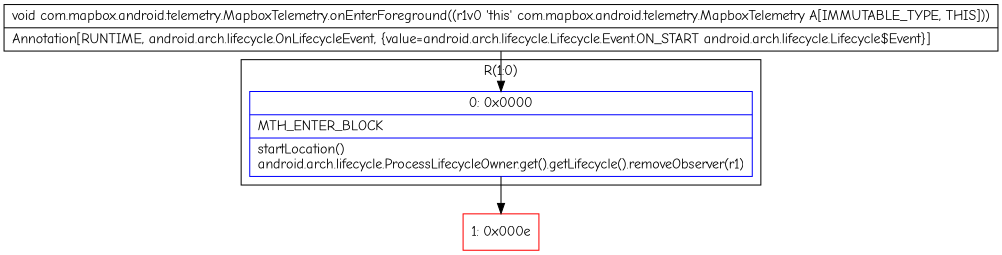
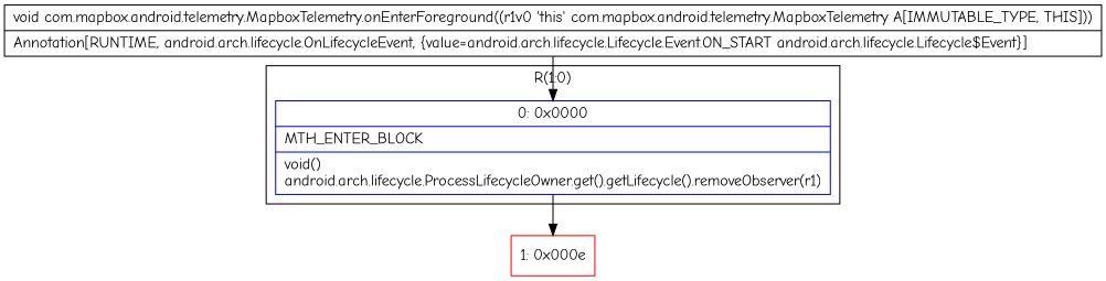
  digraph {
    fontname="Comic Neue"
    node [shape=record fontname="Comic Neue"]
    edge [fontname="Comic Neue"]
-   n1 [color=blue label="{0\:\ 0x0000|MTH_ENTER_BLOCK\l|startLocation()\landroid.arch.lifecycle.ProcessLifecycleOwner.get().getLifecycle().removeObserver(r1)\l}"]
+   n1 [color=blue label="{0\:\ 0x0000|MTH_ENTER_BLOCK\l|void()\landroid.arch.lifecycle.ProcessLifecycleOwner.get().getLifecycle().removeObserver(r1)\l}"]
    n2 [color=red label="{1\:\ 0x000e}"]
    n3 [label="{void com.mapbox.android.telemetry.MapboxTelemetry.onEnterForeground((r1v0 'this' com.mapbox.android.telemetry.MapboxTelemetry A[IMMUTABLE_TYPE, THIS]))  | Annotation[RUNTIME, android.arch.lifecycle.OnLifecycleEvent, \{value=android.arch.lifecycle.Lifecycle.Event.ON_START android.arch.lifecycle.Lifecycle$Event\}]\l}"]
    subgraph cluster_1 {
      label="R(1:0)"
      n1
    }
    n1 -> n2
    n3 -> n1
  }
